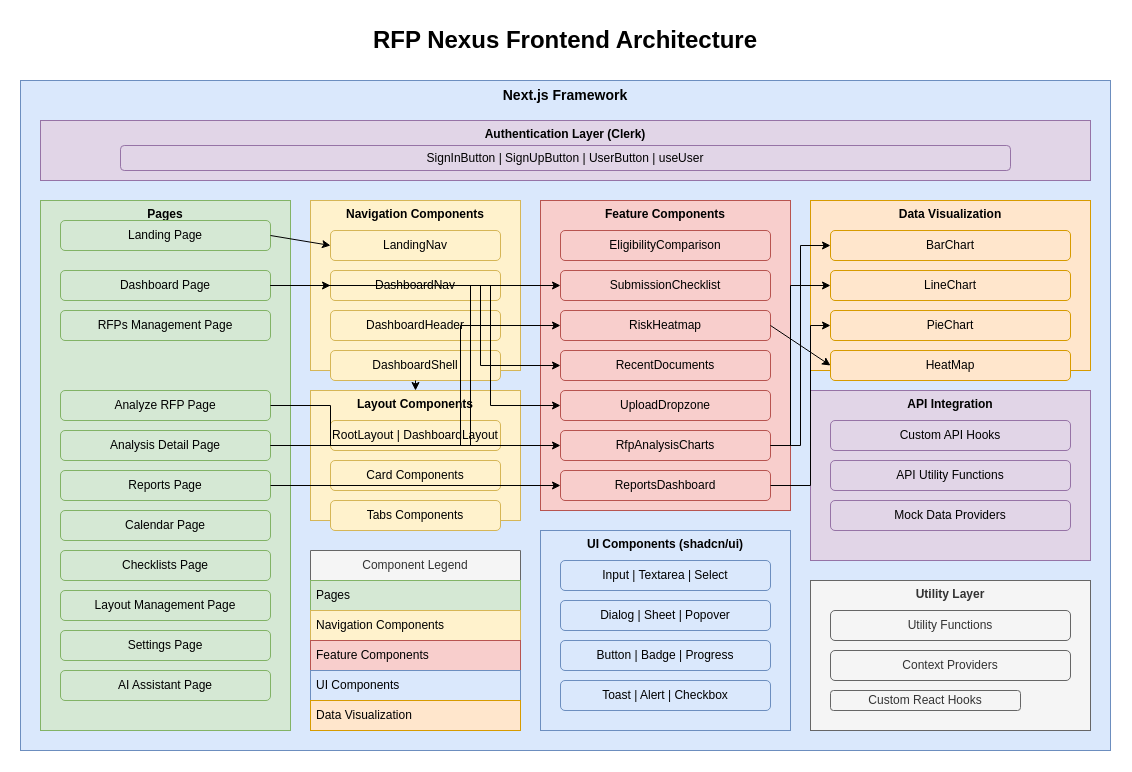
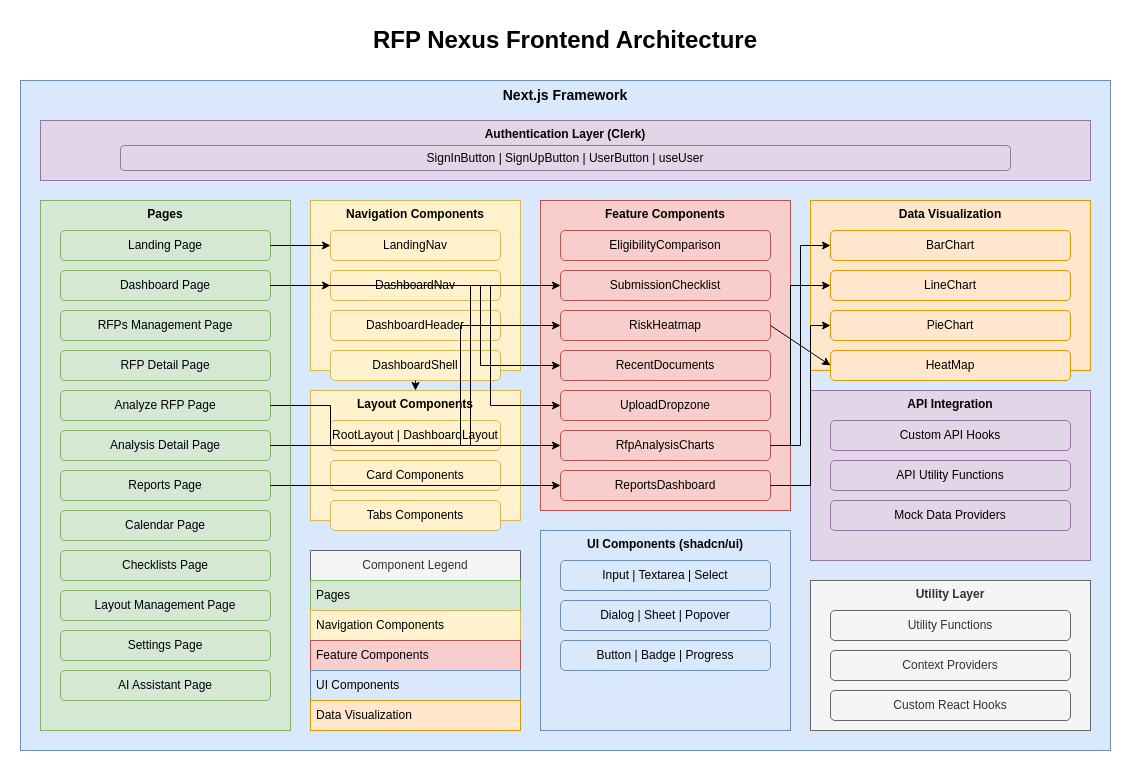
  <mxCell id="0" />
  <mxCell id="1" parent="0" />
  <mxCell id="2" value="RFP Nexus Frontend Architecture" style="text;html=1;strokeColor=none;fillColor=none;align=center;verticalAlign=middle;whiteSpace=wrap;rounded=0;fontSize=24;fontStyle=1" vertex="1" parent="1"><mxGeometry x="320" y="20" width="490" height="40" as="geometry" /></mxCell>
  <mxCell id="3" value="Next.js Framework" style="rounded=0;whiteSpace=wrap;html=1;fillColor=#dae8fc;strokeColor=#6c8ebf;fontStyle=1;verticalAlign=top;fontSize=14;" vertex="1" parent="1"><mxGeometry x="20" y="80" width="1090" height="670" as="geometry" /></mxCell>
  <mxCell id="4" value="Authentication Layer (Clerk)" style="rounded=0;whiteSpace=wrap;html=1;fillColor=#e1d5e7;strokeColor=#9673a6;fontStyle=1;verticalAlign=top;fontSize=12;" vertex="1" parent="1"><mxGeometry x="40" y="120" width="1050" height="60" as="geometry" /></mxCell>
  <mxCell id="5" value="SignInButton | SignUpButton | UserButton | useUser" style="rounded=1;whiteSpace=wrap;html=1;fillColor=#e1d5e7;strokeColor=#9673a6;" vertex="1" parent="1"><mxGeometry x="120" y="145" width="890" height="25" as="geometry" /></mxCell>
  <mxCell id="6" value="Pages" style="rounded=0;whiteSpace=wrap;html=1;fillColor=#d5e8d4;strokeColor=#82b366;fontStyle=1;verticalAlign=top;fontSize=12;" vertex="1" parent="1"><mxGeometry x="40" y="200" width="250" height="530" as="geometry" /></mxCell>
- <mxCell id="7" value="Landing Page" style="rounded=1;whiteSpace=wrap;html=1;fillColor=#d5e8d4;strokeColor=#82b366;" vertex="1" parent="1"><mxGeometry x="60" y="220" width="210" height="30" as="geometry" /></mxCell>
+ <mxCell id="7" value="Landing Page" style="rounded=1;whiteSpace=wrap;html=1;fillColor=#d5e8d4;strokeColor=#82b366;" vertex="1" parent="1"><mxGeometry x="60" y="230" width="210" height="30" as="geometry" /></mxCell>
  <mxCell id="8" value="Dashboard Page" style="rounded=1;whiteSpace=wrap;html=1;fillColor=#d5e8d4;strokeColor=#82b366;" vertex="1" parent="1"><mxGeometry x="60" y="270" width="210" height="30" as="geometry" /></mxCell>
  <mxCell id="9" value="RFPs Management Page" style="rounded=1;whiteSpace=wrap;html=1;fillColor=#d5e8d4;strokeColor=#82b366;" vertex="1" parent="1"><mxGeometry x="60" y="310" width="210" height="30" as="geometry" /></mxCell>
+ <mxCell id="10" value="RFP Detail Page" style="rounded=1;whiteSpace=wrap;html=1;fillColor=#d5e8d4;strokeColor=#82b366;" vertex="1" parent="1"><mxGeometry x="60" y="350" width="210" height="30" as="geometry" /></mxCell>
  <mxCell id="11" value="Analyze RFP Page" style="rounded=1;whiteSpace=wrap;html=1;fillColor=#d5e8d4;strokeColor=#82b366;" vertex="1" parent="1"><mxGeometry x="60" y="390" width="210" height="30" as="geometry" /></mxCell>
  <mxCell id="12" value="Analysis Detail Page" style="rounded=1;whiteSpace=wrap;html=1;fillColor=#d5e8d4;strokeColor=#82b366;" vertex="1" parent="1"><mxGeometry x="60" y="430" width="210" height="30" as="geometry" /></mxCell>
  <mxCell id="13" value="Reports Page" style="rounded=1;whiteSpace=wrap;html=1;fillColor=#d5e8d4;strokeColor=#82b366;" vertex="1" parent="1"><mxGeometry x="60" y="470" width="210" height="30" as="geometry" /></mxCell>
  <mxCell id="14" value="Calendar Page" style="rounded=1;whiteSpace=wrap;html=1;fillColor=#d5e8d4;strokeColor=#82b366;" vertex="1" parent="1"><mxGeometry x="60" y="510" width="210" height="30" as="geometry" /></mxCell>
  <mxCell id="15" value="Checklists Page" style="rounded=1;whiteSpace=wrap;html=1;fillColor=#d5e8d4;strokeColor=#82b366;" vertex="1" parent="1"><mxGeometry x="60" y="550" width="210" height="30" as="geometry" /></mxCell>
  <mxCell id="16" value="Layout Management Page" style="rounded=1;whiteSpace=wrap;html=1;fillColor=#d5e8d4;strokeColor=#82b366;" vertex="1" parent="1"><mxGeometry x="60" y="590" width="210" height="30" as="geometry" /></mxCell>
  <mxCell id="17" value="Settings Page" style="rounded=1;whiteSpace=wrap;html=1;fillColor=#d5e8d4;strokeColor=#82b366;" vertex="1" parent="1"><mxGeometry x="60" y="630" width="210" height="30" as="geometry" /></mxCell>
  <mxCell id="18" value="AI Assistant Page" style="rounded=1;whiteSpace=wrap;html=1;fillColor=#d5e8d4;strokeColor=#82b366;" vertex="1" parent="1"><mxGeometry x="60" y="670" width="210" height="30" as="geometry" /></mxCell>
  <mxCell id="19" value="Navigation Components" style="rounded=0;whiteSpace=wrap;html=1;fillColor=#fff2cc;strokeColor=#d6b656;fontStyle=1;verticalAlign=top;fontSize=12;" vertex="1" parent="1"><mxGeometry x="310" y="200" width="210" height="170" as="geometry" /></mxCell>
  <mxCell id="20" value="LandingNav" style="rounded=1;whiteSpace=wrap;html=1;fillColor=#fff2cc;strokeColor=#d6b656;" vertex="1" parent="1"><mxGeometry x="330" y="230" width="170" height="30" as="geometry" /></mxCell>
  <mxCell id="21" value="DashboardNav" style="rounded=1;whiteSpace=wrap;html=1;fillColor=#fff2cc;strokeColor=#d6b656;" vertex="1" parent="1"><mxGeometry x="330" y="270" width="170" height="30" as="geometry" /></mxCell>
  <mxCell id="22" value="DashboardHeader" style="rounded=1;whiteSpace=wrap;html=1;fillColor=#fff2cc;strokeColor=#d6b656;" vertex="1" parent="1"><mxGeometry x="330" y="310" width="170" height="30" as="geometry" /></mxCell>
  <mxCell id="23" value="DashboardShell" style="rounded=1;whiteSpace=wrap;html=1;fillColor=#fff2cc;strokeColor=#d6b656;" vertex="1" parent="1"><mxGeometry x="330" y="350" width="170" height="30" as="geometry" /></mxCell>
  <mxCell id="24" value="Layout Components" style="rounded=0;whiteSpace=wrap;html=1;fillColor=#fff2cc;strokeColor=#d6b656;fontStyle=1;verticalAlign=top;fontSize=12;" vertex="1" parent="1"><mxGeometry x="310" y="390" width="210" height="130" as="geometry" /></mxCell>
  <mxCell id="25" value="RootLayout | DashboardLayout" style="rounded=1;whiteSpace=wrap;html=1;fillColor=#fff2cc;strokeColor=#d6b656;" vertex="1" parent="1"><mxGeometry x="330" y="420" width="170" height="30" as="geometry" /></mxCell>
  <mxCell id="26" value="Card Components" style="rounded=1;whiteSpace=wrap;html=1;fillColor=#fff2cc;strokeColor=#d6b656;" vertex="1" parent="1"><mxGeometry x="330" y="460" width="170" height="30" as="geometry" /></mxCell>
  <mxCell id="27" value="Tabs Components" style="rounded=1;whiteSpace=wrap;html=1;fillColor=#fff2cc;strokeColor=#d6b656;" vertex="1" parent="1"><mxGeometry x="330" y="500" width="170" height="30" as="geometry" /></mxCell>
  <mxCell id="28" value="Feature Components" style="rounded=0;whiteSpace=wrap;html=1;fillColor=#f8cecc;strokeColor=#b85450;fontStyle=1;verticalAlign=top;fontSize=12;" vertex="1" parent="1"><mxGeometry x="540" y="200" width="250" height="310" as="geometry" /></mxCell>
  <mxCell id="29" value="EligibilityComparison" style="rounded=1;whiteSpace=wrap;html=1;fillColor=#f8cecc;strokeColor=#b85450;" vertex="1" parent="1"><mxGeometry x="560" y="230" width="210" height="30" as="geometry" /></mxCell>
  <mxCell id="30" value="SubmissionChecklist" style="rounded=1;whiteSpace=wrap;html=1;fillColor=#f8cecc;strokeColor=#b85450;" vertex="1" parent="1"><mxGeometry x="560" y="270" width="210" height="30" as="geometry" /></mxCell>
  <mxCell id="31" value="RiskHeatmap" style="rounded=1;whiteSpace=wrap;html=1;fillColor=#f8cecc;strokeColor=#b85450;" vertex="1" parent="1"><mxGeometry x="560" y="310" width="210" height="30" as="geometry" /></mxCell>
  <mxCell id="32" value="RecentDocuments" style="rounded=1;whiteSpace=wrap;html=1;fillColor=#f8cecc;strokeColor=#b85450;" vertex="1" parent="1"><mxGeometry x="560" y="350" width="210" height="30" as="geometry" /></mxCell>
  <mxCell id="33" value="UploadDropzone" style="rounded=1;whiteSpace=wrap;html=1;fillColor=#f8cecc;strokeColor=#b85450;" vertex="1" parent="1"><mxGeometry x="560" y="390" width="210" height="30" as="geometry" /></mxCell>
  <mxCell id="34" value="RfpAnalysisCharts" style="rounded=1;whiteSpace=wrap;html=1;fillColor=#f8cecc;strokeColor=#b85450;" vertex="1" parent="1"><mxGeometry x="560" y="430" width="210" height="30" as="geometry" /></mxCell>
  <mxCell id="35" value="ReportsDashboard" style="rounded=1;whiteSpace=wrap;html=1;fillColor=#f8cecc;strokeColor=#b85450;" vertex="1" parent="1"><mxGeometry x="560" y="470" width="210" height="30" as="geometry" /></mxCell>
  <mxCell id="36" value="UI Components (shadcn/ui)" style="rounded=0;whiteSpace=wrap;html=1;fillColor=#dae8fc;strokeColor=#6c8ebf;fontStyle=1;verticalAlign=top;fontSize=12;" vertex="1" parent="1"><mxGeometry x="540" y="530" width="250" height="200" as="geometry" /></mxCell>
  <mxCell id="37" value="Input | Textarea | Select" style="rounded=1;whiteSpace=wrap;html=1;fillColor=#dae8fc;strokeColor=#6c8ebf;" vertex="1" parent="1"><mxGeometry x="560" y="560" width="210" height="30" as="geometry" /></mxCell>
  <mxCell id="38" value="Dialog | Sheet | Popover" style="rounded=1;whiteSpace=wrap;html=1;fillColor=#dae8fc;strokeColor=#6c8ebf;" vertex="1" parent="1"><mxGeometry x="560" y="600" width="210" height="30" as="geometry" /></mxCell>
  <mxCell id="39" value="Button | Badge | Progress" style="rounded=1;whiteSpace=wrap;html=1;fillColor=#dae8fc;strokeColor=#6c8ebf;" vertex="1" parent="1"><mxGeometry x="560" y="640" width="210" height="30" as="geometry" /></mxCell>
- <mxCell id="40" value="Toast | Alert | Checkbox" style="rounded=1;whiteSpace=wrap;html=1;fillColor=#dae8fc;strokeColor=#6c8ebf;" vertex="1" parent="1"><mxGeometry x="560" y="680" width="210" height="30" as="geometry" /></mxCell>
  <mxCell id="41" value="Data Visualization" style="rounded=0;whiteSpace=wrap;html=1;fillColor=#ffe6cc;strokeColor=#d79b00;fontStyle=1;verticalAlign=top;fontSize=12;" vertex="1" parent="1"><mxGeometry x="810" y="200" width="280" height="170" as="geometry" /></mxCell>
  <mxCell id="42" value="BarChart" style="rounded=1;whiteSpace=wrap;html=1;fillColor=#ffe6cc;strokeColor=#d79b00;" vertex="1" parent="1"><mxGeometry x="830" y="230" width="240" height="30" as="geometry" /></mxCell>
  <mxCell id="43" value="LineChart" style="rounded=1;whiteSpace=wrap;html=1;fillColor=#ffe6cc;strokeColor=#d79b00;" vertex="1" parent="1"><mxGeometry x="830" y="270" width="240" height="30" as="geometry" /></mxCell>
  <mxCell id="44" value="PieChart" style="rounded=1;whiteSpace=wrap;html=1;fillColor=#ffe6cc;strokeColor=#d79b00;" vertex="1" parent="1"><mxGeometry x="830" y="310" width="240" height="30" as="geometry" /></mxCell>
  <mxCell id="45" value="HeatMap" style="rounded=1;whiteSpace=wrap;html=1;fillColor=#ffe6cc;strokeColor=#d79b00;" vertex="1" parent="1"><mxGeometry x="830" y="350" width="240" height="30" as="geometry" /></mxCell>
  <mxCell id="46" value="API Integration" style="rounded=0;whiteSpace=wrap;html=1;fillColor=#e1d5e7;strokeColor=#9673a6;fontStyle=1;verticalAlign=top;fontSize=12;" vertex="1" parent="1"><mxGeometry x="810" y="390" width="280" height="170" as="geometry" /></mxCell>
  <mxCell id="47" value="Custom API Hooks" style="rounded=1;whiteSpace=wrap;html=1;fillColor=#e1d5e7;strokeColor=#9673a6;" vertex="1" parent="1"><mxGeometry x="830" y="420" width="240" height="30" as="geometry" /></mxCell>
  <mxCell id="48" value="API Utility Functions" style="rounded=1;whiteSpace=wrap;html=1;fillColor=#e1d5e7;strokeColor=#9673a6;" vertex="1" parent="1"><mxGeometry x="830" y="460" width="240" height="30" as="geometry" /></mxCell>
  <mxCell id="49" value="Mock Data Providers" style="rounded=1;whiteSpace=wrap;html=1;fillColor=#e1d5e7;strokeColor=#9673a6;" vertex="1" parent="1"><mxGeometry x="830" y="500" width="240" height="30" as="geometry" /></mxCell>
  <mxCell id="50" value="Utility Layer" style="rounded=0;whiteSpace=wrap;html=1;fillColor=#f5f5f5;strokeColor=#666666;fontStyle=1;verticalAlign=top;fontSize=12;fontColor=#333333;" vertex="1" parent="1"><mxGeometry x="810" y="580" width="280" height="150" as="geometry" /></mxCell>
  <mxCell id="51" value="Utility Functions" style="rounded=1;whiteSpace=wrap;html=1;fillColor=#f5f5f5;strokeColor=#666666;fontColor=#333333;" vertex="1" parent="1"><mxGeometry x="830" y="610" width="240" height="30" as="geometry" /></mxCell>
  <mxCell id="52" value="Context Providers" style="rounded=1;whiteSpace=wrap;html=1;fillColor=#f5f5f5;strokeColor=#666666;fontColor=#333333;" vertex="1" parent="1"><mxGeometry x="830" y="650" width="240" height="30" as="geometry" /></mxCell>
- <mxCell id="53" value="Custom React Hooks" style="rounded=1;whiteSpace=wrap;html=1;fillColor=#f5f5f5;strokeColor=#666666;fontColor=#333333;" vertex="1" parent="1"><mxGeometry x="830" y="690" width="190" height="20" as="geometry" /></mxCell>
+ <mxCell id="53" value="Custom React Hooks" style="rounded=1;whiteSpace=wrap;html=1;fillColor=#f5f5f5;strokeColor=#666666;fontColor=#333333;" vertex="1" parent="1"><mxGeometry x="830" y="690" width="240" height="30" as="geometry" /></mxCell>
  <mxCell id="54" value="" style="endArrow=classic;html=1;rounded=0;exitX=1;exitY=0.5;exitDx=0;exitDy=0;entryX=0;entryY=0.5;entryDx=0;entryDy=0;" edge="1" parent="1" source="7" target="20"><mxGeometry width="50" height="50" relative="1" as="geometry"><mxPoint x="340" y="440" as="sourcePoint" /><mxPoint x="390" y="390" as="targetPoint" /></mxGeometry></mxCell>
  <mxCell id="55" value="" style="endArrow=classic;html=1;rounded=0;exitX=1;exitY=0.5;exitDx=0;exitDy=0;entryX=0;entryY=0.5;entryDx=0;entryDy=0;" edge="1" parent="1" source="8" target="21"><mxGeometry width="50" height="50" relative="1" as="geometry"><mxPoint x="340" y="440" as="sourcePoint" /><mxPoint x="390" y="390" as="targetPoint" /></mxGeometry></mxCell>
  <mxCell id="56" value="" style="endArrow=classic;html=1;rounded=0;exitX=0.5;exitY=1;exitDx=0;exitDy=0;entryX=0.5;entryY=0;entryDx=0;entryDy=0;" edge="1" parent="1" source="23" target="24"><mxGeometry width="50" height="50" relative="1" as="geometry"><mxPoint x="340" y="440" as="sourcePoint" /><mxPoint x="390" y="390" as="targetPoint" /></mxGeometry></mxCell>
  <mxCell id="57" value="" style="endArrow=classic;html=1;rounded=0;exitX=1;exitY=0.5;exitDx=0;exitDy=0;entryX=0;entryY=0.5;entryDx=0;entryDy=0;" edge="1" parent="1" source="11" target="34"><mxGeometry width="50" height="50" relative="1" as="geometry"><mxPoint x="370" y="450" as="sourcePoint" /><mxPoint x="420" y="400" as="targetPoint" /><Array as="points"><mxPoint x="330" y="405" /><mxPoint x="330" y="445" /></Array></mxGeometry></mxCell>
  <mxCell id="58" value="" style="endArrow=classic;html=1;rounded=0;exitX=1;exitY=0.5;exitDx=0;exitDy=0;entryX=0;entryY=0.5;entryDx=0;entryDy=0;" edge="1" parent="1" source="13" target="35"><mxGeometry width="50" height="50" relative="1" as="geometry"><mxPoint x="370" y="450" as="sourcePoint" /><mxPoint x="420" y="400" as="targetPoint" /></mxGeometry></mxCell>
  <mxCell id="59" value="" style="endArrow=classic;html=1;rounded=0;exitX=1;exitY=0.5;exitDx=0;exitDy=0;entryX=0;entryY=0.5;entryDx=0;entryDy=0;" edge="1" parent="1" source="12" target="31"><mxGeometry width="50" height="50" relative="1" as="geometry"><mxPoint x="370" y="450" as="sourcePoint" /><mxPoint x="420" y="400" as="targetPoint" /><Array as="points"><mxPoint x="460" y="445" /><mxPoint x="460" y="325" /></Array></mxGeometry></mxCell>
  <mxCell id="60" value="" style="endArrow=classic;html=1;rounded=0;exitX=1;exitY=0.5;exitDx=0;exitDy=0;entryX=0;entryY=0.5;entryDx=0;entryDy=0;" edge="1" parent="1" source="12" target="30"><mxGeometry width="50" height="50" relative="1" as="geometry"><mxPoint x="370" y="450" as="sourcePoint" /><mxPoint x="420" y="400" as="targetPoint" /><Array as="points"><mxPoint x="470" y="445" /><mxPoint x="470" y="285" /></Array></mxGeometry></mxCell>
  <mxCell id="61" value="" style="endArrow=classic;html=1;rounded=0;exitX=1;exitY=0.5;exitDx=0;exitDy=0;entryX=0;entryY=0.5;entryDx=0;entryDy=0;" edge="1" parent="1" source="8" target="32"><mxGeometry width="50" height="50" relative="1" as="geometry"><mxPoint x="370" y="450" as="sourcePoint" /><mxPoint x="420" y="400" as="targetPoint" /><Array as="points"><mxPoint x="480" y="285" /><mxPoint x="480" y="365" /></Array></mxGeometry></mxCell>
  <mxCell id="62" value="" style="endArrow=classic;html=1;rounded=0;exitX=1;exitY=0.5;exitDx=0;exitDy=0;entryX=0;entryY=0.5;entryDx=0;entryDy=0;" edge="1" parent="1" source="8" target="33"><mxGeometry width="50" height="50" relative="1" as="geometry"><mxPoint x="370" y="450" as="sourcePoint" /><mxPoint x="420" y="400" as="targetPoint" /><Array as="points"><mxPoint x="490" y="285" /><mxPoint x="490" y="405" /></Array></mxGeometry></mxCell>
  <mxCell id="63" value="" style="endArrow=classic;html=1;rounded=0;exitX=1;exitY=0.5;exitDx=0;exitDy=0;entryX=0;entryY=0.5;entryDx=0;entryDy=0;" edge="1" parent="1" source="34" target="42"><mxGeometry width="50" height="50" relative="1" as="geometry"><mxPoint x="690" y="370" as="sourcePoint" /><mxPoint x="740" y="320" as="targetPoint" /><Array as="points"><mxPoint x="800" y="445" /><mxPoint x="800" y="245" /></Array></mxGeometry></mxCell>
  <mxCell id="64" value="" style="endArrow=classic;html=1;rounded=0;exitX=1;exitY=0.5;exitDx=0;exitDy=0;entryX=0;entryY=0.5;entryDx=0;entryDy=0;" edge="1" parent="1" source="34" target="43"><mxGeometry width="50" height="50" relative="1" as="geometry"><mxPoint x="690" y="370" as="sourcePoint" /><mxPoint x="740" y="320" as="targetPoint" /><Array as="points"><mxPoint x="790" y="445" /><mxPoint x="790" y="285" /></Array></mxGeometry></mxCell>
  <mxCell id="65" value="" style="endArrow=classic;html=1;rounded=0;exitX=1;exitY=0.5;exitDx=0;exitDy=0;entryX=0;entryY=0.5;entryDx=0;entryDy=0;" edge="1" parent="1" source="35" target="44"><mxGeometry width="50" height="50" relative="1" as="geometry"><mxPoint x="690" y="370" as="sourcePoint" /><mxPoint x="740" y="320" as="targetPoint" /><Array as="points"><mxPoint x="810" y="485" /><mxPoint x="810" y="325" /></Array></mxGeometry></mxCell>
  <mxCell id="66" value="" style="endArrow=classic;html=1;rounded=0;exitX=1;exitY=0.5;exitDx=0;exitDy=0;entryX=0;entryY=0.5;entryDx=0;entryDy=0;" edge="1" parent="1" source="31" target="45"><mxGeometry width="50" height="50" relative="1" as="geometry"><mxPoint x="690" y="370" as="sourcePoint" /><mxPoint x="740" y="320" as="targetPoint" /></mxGeometry></mxCell>
  <mxCell id="67" value="Component Legend" style="swimlane;fontStyle=0;childLayout=stackLayout;horizontal=1;startSize=30;horizontalStack=0;resizeParent=1;resizeParentMax=0;resizeLast=0;collapsible=1;marginBottom=0;whiteSpace=wrap;html=1;fillColor=#f5f5f5;strokeColor=#666666;fontColor=#333333;" vertex="1" parent="1"><mxGeometry x="310" y="550" width="210" height="180" as="geometry" /></mxCell>
  <mxCell id="68" value="Pages" style="text;strokeColor=#82b366;fillColor=#d5e8d4;align=left;verticalAlign=middle;spacingLeft=4;spacingRight=4;overflow=hidden;points=[[0,0.5],[1,0.5]];portConstraint=eastwest;rotatable=0;whiteSpace=wrap;html=1;" vertex="1" parent="67"><mxGeometry y="30" width="210" height="30" as="geometry" /></mxCell>
  <mxCell id="69" value="Navigation Components" style="text;strokeColor=#d6b656;fillColor=#fff2cc;align=left;verticalAlign=middle;spacingLeft=4;spacingRight=4;overflow=hidden;points=[[0,0.5],[1,0.5]];portConstraint=eastwest;rotatable=0;whiteSpace=wrap;html=1;" vertex="1" parent="67"><mxGeometry y="60" width="210" height="30" as="geometry" /></mxCell>
  <mxCell id="70" value="Feature Components" style="text;strokeColor=#b85450;fillColor=#f8cecc;align=left;verticalAlign=middle;spacingLeft=4;spacingRight=4;overflow=hidden;points=[[0,0.5],[1,0.5]];portConstraint=eastwest;rotatable=0;whiteSpace=wrap;html=1;" vertex="1" parent="67"><mxGeometry y="90" width="210" height="30" as="geometry" /></mxCell>
  <mxCell id="71" value="UI Components" style="text;strokeColor=#6c8ebf;fillColor=#dae8fc;align=left;verticalAlign=middle;spacingLeft=4;spacingRight=4;overflow=hidden;points=[[0,0.5],[1,0.5]];portConstraint=eastwest;rotatable=0;whiteSpace=wrap;html=1;" vertex="1" parent="67"><mxGeometry y="120" width="210" height="30" as="geometry" /></mxCell>
  <mxCell id="72" value="Data Visualization" style="text;strokeColor=#d79b00;fillColor=#ffe6cc;align=left;verticalAlign=middle;spacingLeft=4;spacingRight=4;overflow=hidden;points=[[0,0.5],[1,0.5]];portConstraint=eastwest;rotatable=0;whiteSpace=wrap;html=1;" vertex="1" parent="67"><mxGeometry y="150" width="210" height="30" as="geometry" /></mxCell>
